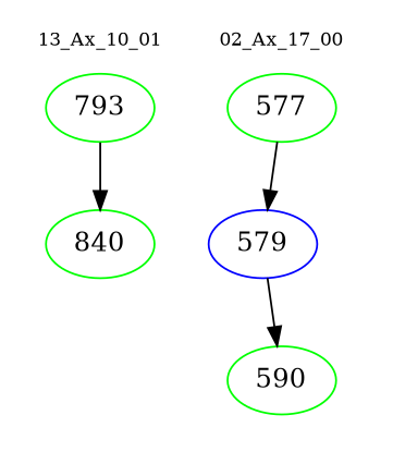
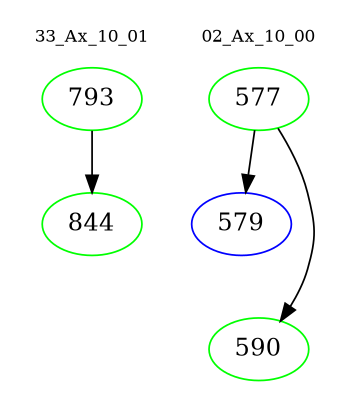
  digraph {
    node [color=green]
    edge [color=black]
    n1 [label=793]
-   n2 [label=840]
+   n2 [label=844]
    n3 [label=577]
    n4 [color=blue label=579]
    n5 [label=590]
    subgraph cluster_1 {
      color=white
      fontsize=10
-     label="13_Ax_10_01"
+     label="33_Ax_10_01"
      n1
      n2
    }
    subgraph cluster_2 {
      color=white
      fontsize=10
-     label="02_Ax_17_00"
+     label="02_Ax_10_00"
      n3
      n4
      n5
    }
    n1 -> n2
    n3 -> n4
-   n4 -> n5
+   n3 -> n5
  }
